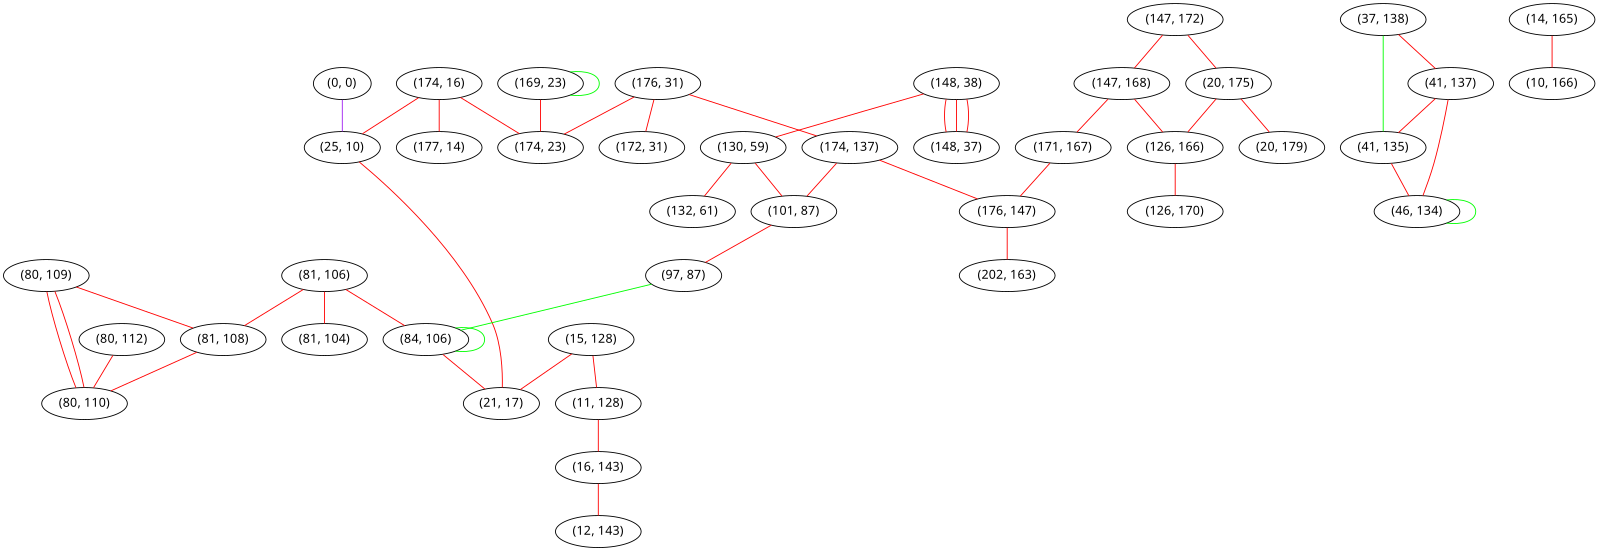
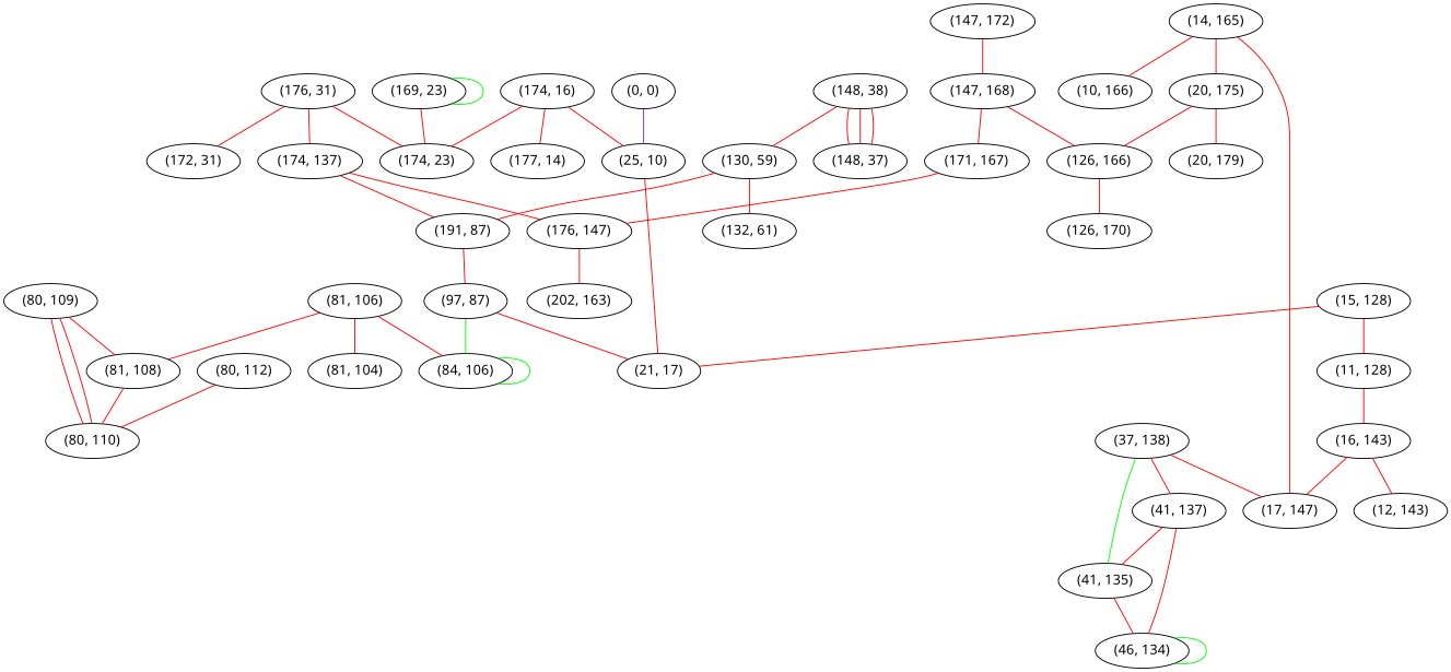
  graph {
    fontname="Noto Sans"
    node [fontname="Noto Sans"]
    edge [color=red fontname="Noto Sans" weight=1]
    "(80, 109)"
    "(81, 108)"
    "(80, 110)"
    "(37, 138)"
    "(41, 137)"
+   "(17, 147)"
    "(41, 135)"
    "(46, 134)"
    "(174, 16)"
    "(177, 14)"
    "(174, 23)"
    "(25, 10)"
    "(21, 17)"
    "(14, 165)"
    "(20, 175)"
    "(10, 166)"
    "(126, 166)"
    "(20, 179)"
    "(169, 23)"
    "(0, 0)"
    "(147, 172)"
    "(147, 168)"
    "(171, 167)"
    "(148, 38)"
    "(130, 59)"
    "(148, 37)"
    "(132, 61)"
-   "(101, 87)"
+   "(101, 87)" [label="(191, 87)"]
    "(126, 170)"
    "(97, 87)"
    "(176, 147)"
    "(176, 31)"
    "(172, 31)"
    "(174, 137)"
    "(81, 106)"
    "(81, 104)"
    "(84, 106)"
    "(15, 128)"
    "(11, 128)"
    "(16, 143)"
    "(12, 143)"
    "(202, 163)"
    "(80, 112)"
    "(80, 109)" -- "(81, 108)"
    "(80, 109)" -- "(80, 110)"
    "(80, 109)" -- "(80, 110)"
    "(81, 108)" -- "(80, 110)"
    "(37, 138)" -- "(41, 137)"
+   "(37, 138)" -- "(17, 147)"
    "(37, 138)" -- "(41, 135)" [color=green weight=2]
    "(41, 137)" -- "(41, 135)"
    "(41, 137)" -- "(46, 134)"
    "(41, 135)" -- "(46, 134)"
    "(46, 134)" -- "(46, 134)" [color=green weight=2]
    "(174, 16)" -- "(177, 14)"
    "(174, 16)" -- "(174, 23)"
    "(174, 16)" -- "(25, 10)"
    "(25, 10)" -- "(21, 17)"
-   "(147, 172)" -- "(20, 175)"
+   "(14, 165)" -- "(17, 147)"
+   "(14, 165)" -- "(20, 175)"
    "(14, 165)" -- "(10, 166)"
    "(20, 175)" -- "(126, 166)"
    "(20, 175)" -- "(20, 179)"
    "(126, 166)" -- "(126, 170)"
    "(169, 23)" -- "(174, 23)"
    "(169, 23)" -- "(169, 23)" [color=green weight=2]
    "(0, 0)" -- "(25, 10)" [color=purple weight=4]
    "(147, 172)" -- "(147, 168)"
    "(147, 168)" -- "(126, 166)"
    "(147, 168)" -- "(171, 167)"
    "(171, 167)" -- "(176, 147)"
    "(148, 38)" -- "(130, 59)"
    "(148, 38)" -- "(148, 37)"
    "(148, 38)" -- "(148, 37)"
    "(148, 38)" -- "(148, 37)"
    "(130, 59)" -- "(132, 61)"
    "(130, 59)" -- "(101, 87)"
    "(101, 87)" -- "(97, 87)"
-   "(84, 106)" -- "(21, 17)"
+   "(97, 87)" -- "(21, 17)"
    "(97, 87)" -- "(84, 106)" [color=green]
    "(176, 147)" -- "(202, 163)"
    "(176, 31)" -- "(174, 23)"
    "(176, 31)" -- "(172, 31)"
    "(176, 31)" -- "(174, 137)"
    "(174, 137)" -- "(101, 87)"
    "(174, 137)" -- "(176, 147)"
    "(81, 106)" -- "(81, 108)"
    "(81, 106)" -- "(81, 104)"
    "(81, 106)" -- "(84, 106)"
    "(84, 106)" -- "(84, 106)" [color=green weight=2]
    "(15, 128)" -- "(21, 17)"
    "(15, 128)" -- "(11, 128)"
    "(11, 128)" -- "(16, 143)"
+   "(16, 143)" -- "(17, 147)"
    "(16, 143)" -- "(12, 143)"
    "(80, 112)" -- "(80, 110)"
  }
